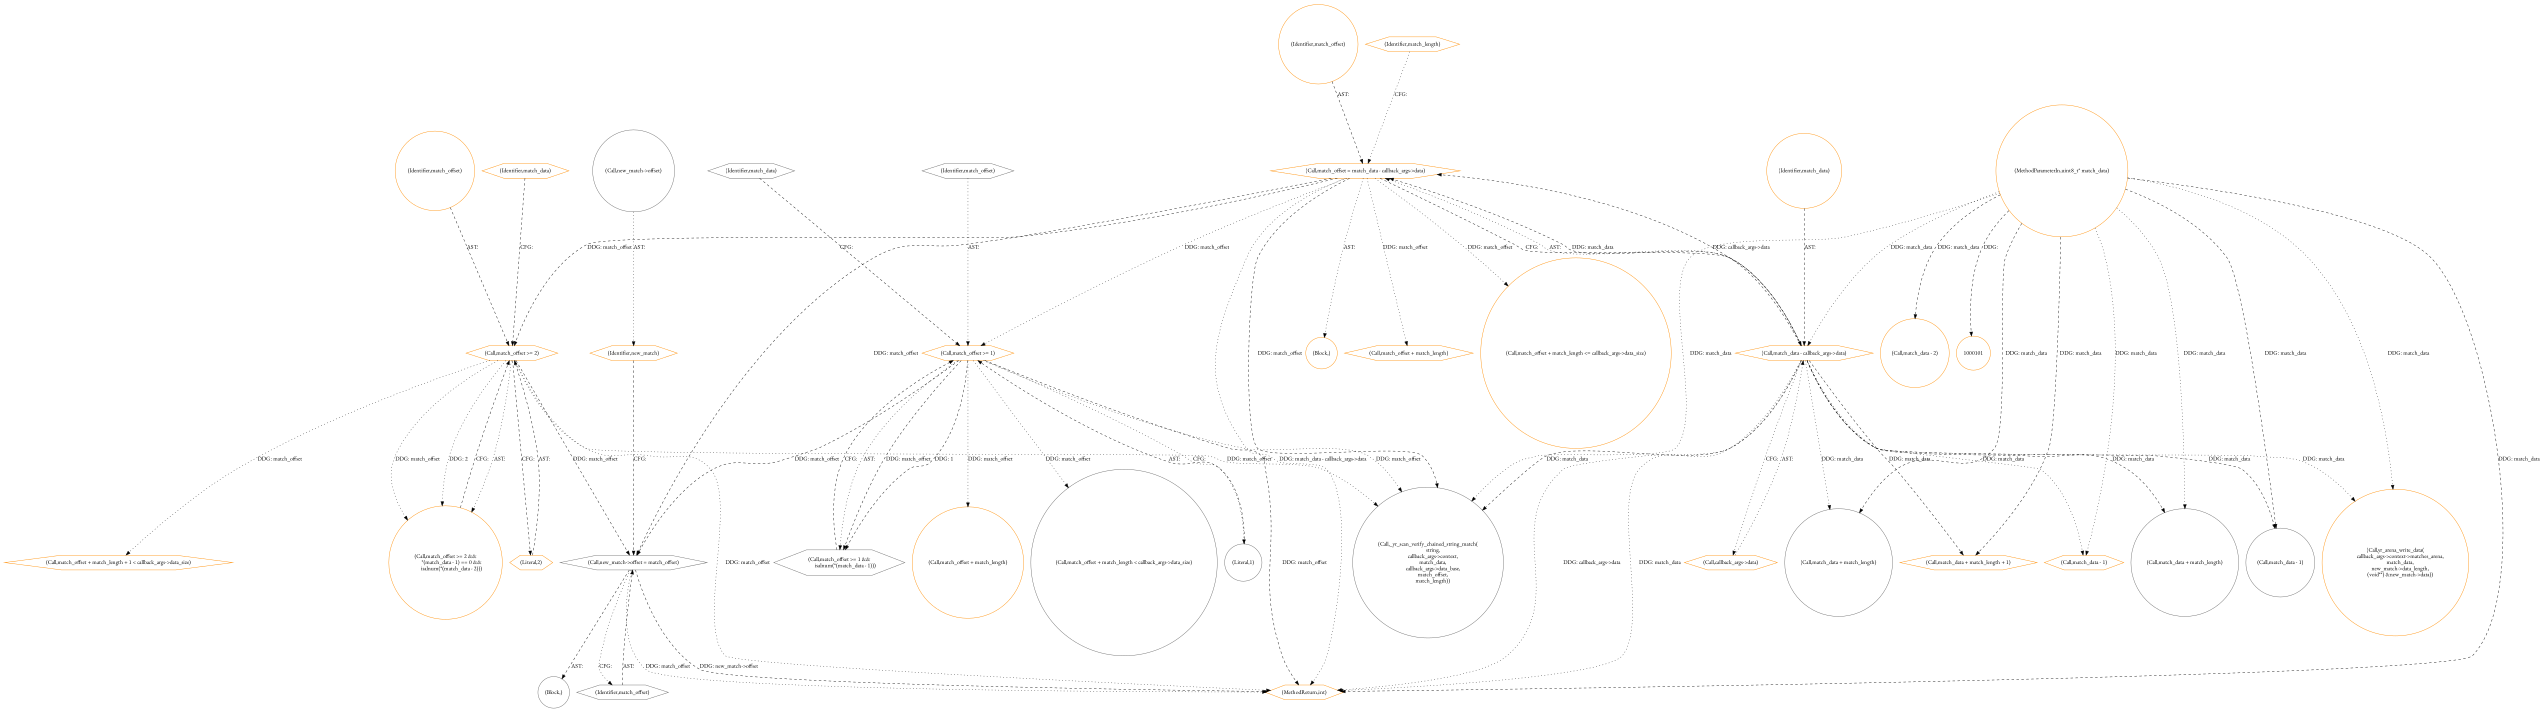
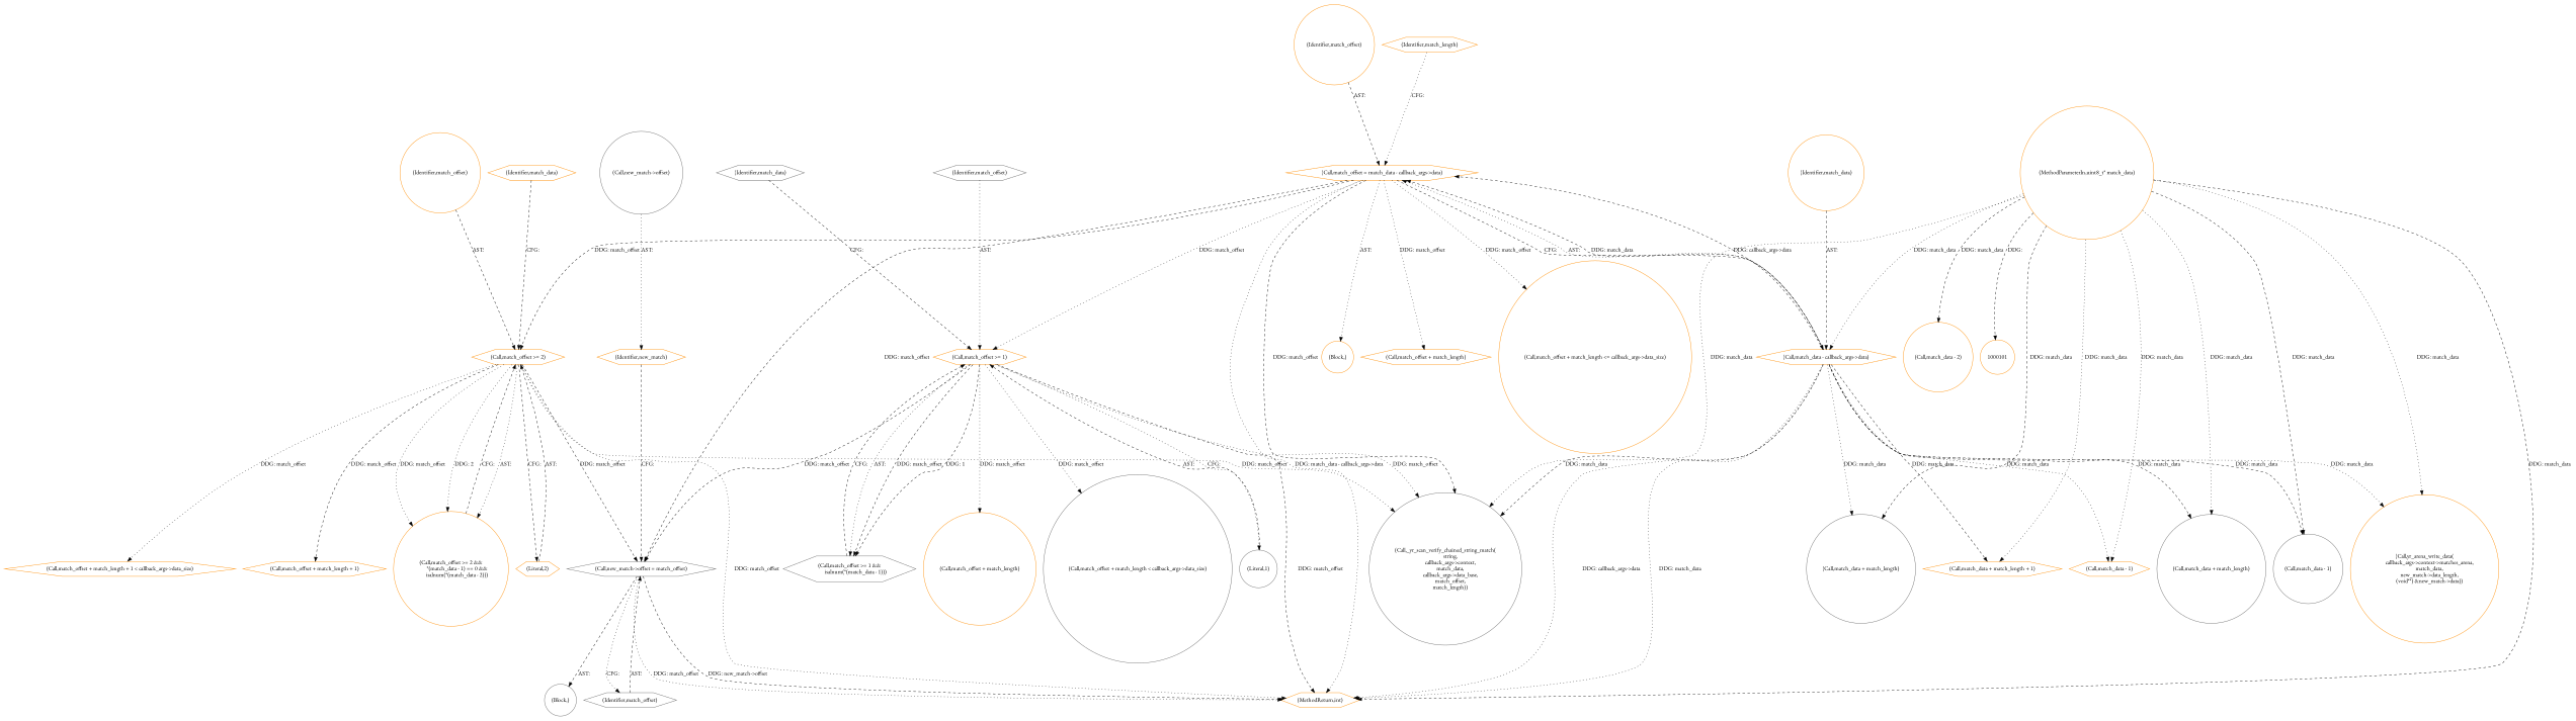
  digraph {
    fontname="EB Garamond"
    node [color=darkorange fontname="EB Garamond" shape=hexagon]
    edge [fontname="EB Garamond" style=dashed]
    n1 [color=gray40 label="(Call,new_match->offset = match_offset)"]
    n2 [color=gray40 label="(Identifier,match_offset)"]
    n3 [color=gray40 label="(Block,)" shape=circle]
    n4 [label="(MethodReturn,int)"]
    n5 [label="(Call,match_offset >= 2)"]
    n6 [label="(Call,match_offset + match_length + 1 < callback_args->data_size)"]
+   n7 [label="(Call,match_offset + match_length + 1)"]
    n8 [label="(Call,match_offset >= 2 &&\n          *(match_data - 1) == 0 &&\n          isalnum(*(match_data - 2)))" shape=circle]
    n9 [label="(Literal,2)"]
    n10 [color=gray40 label="(Call,_yr_scan_verify_chained_string_match(\n        string,\n        callback_args->context,\n        match_data,\n        callback_args->data_base,\n        match_offset,\n        match_length))" shape=circle]
    n11 [label="(Call,match_offset = match_data - callback_args->data)"]
    n12 [label="(Call,match_data - callback_args->data)"]
    n13 [label="(Call,match_offset >= 1)"]
    n14 [label="(Block,)" shape=circle]
    n15 [label="(Call,match_offset + match_length)"]
    n16 [label="(Call,match_offset + match_length <= callback_args->data_size)" shape=circle]
    n17 [color=gray40 label="(Call,match_data + match_length)" shape=circle]
    n18 [color=gray40 label="(Call,match_data - 1)" shape=circle]
    n19 [label="(Call,yr_arena_write_data(\n        callback_args->context->matches_arena,\n        match_data,\n        new_match->data_length,\n        (void**) &new_match->data))" shape=circle]
    n20 [label="(Call,match_data + match_length + 1)"]
-   n21 [label="(Call,callback_args->data)"]
    n22 [color=gray40 label="(Call,match_data + match_length)" shape=circle]
    n23 [label="(Call,match_data - 1)"]
    n24 [color=gray40 label="(Call,match_offset >= 1 &&\n          isalnum(*(match_data - 1)))"]
    n25 [label="(Call,match_offset + match_length)" shape=circle]
    n26 [color=gray40 label="(Call,match_offset + match_length < callback_args->data_size)" shape=circle]
    n27 [color=gray40 label="(Literal,1)" shape=circle]
    n28 [label="(MethodParameterIn,uint8_t* match_data)" shape=circle]
    n29 [label="(Call,match_data - 2)" shape=circle]
    1000101 [shape=circle]
    n31 [label="(Identifier,new_match)"]
    n32 [color=gray40 label="(Call,new_match->offset)" shape=circle]
    n33 [label="(Identifier,match_data)" shape=circle]
    n34 [color=gray40 label="(Identifier,match_data)"]
    n35 [color=gray40 label="(Identifier,match_offset)"]
    n36 [label="(Identifier,match_offset)" shape=circle]
    n37 [label="(Identifier,match_offset)" shape=circle]
    n38 [label="(Identifier,match_data)"]
    n39 [label="(Identifier,match_length)"]
    n1 -> n2 [label="CFG: " style=dotted]
    n1 -> n3 [label="AST: "]
    n1 -> n4 [label="DDG: match_offset" style=dotted]
    n1 -> n4 [label="DDG: new_match->offset"]
    n2 -> n1 [label="AST: "]
    n5 -> n1 [label="DDG: match_offset"]
    n5 -> n4 [label="DDG: match_offset" style=dotted]
    n5 -> n6 [label="DDG: match_offset" style=dotted]
+   n5 -> n7 [label="DDG: match_offset"]
    n5 -> n8 [label="AST: " style=dotted]
    n5 -> n8 [label="DDG: match_offset" style=dotted]
    n5 -> n8 [label="DDG: 2" style=dotted]
    n5 -> n9 [label="CFG: "]
    n5 -> n10 [label="DDG: match_offset" style=dotted]
    n8 -> n5 [label="CFG: "]
    n9 -> n5 [label="AST: "]
    n11 -> n1 [label="DDG: match_offset"]
    n11 -> n4 [label="DDG: match_data - callback_args->data" style=dotted]
    n11 -> n5 [label="DDG: match_offset"]
    n11 -> n10 [label="DDG: match_offset"]
    n11 -> n12 [label="CFG: "]
    n11 -> n13 [label="DDG: match_offset" style=dotted]
    n11 -> n14 [label="AST: " style=dotted]
    n11 -> n15 [label="DDG: match_offset" style=dotted]
    n11 -> n16 [label="DDG: match_offset" style=dotted]
    n12 -> n4 [label="DDG: match_data" style=dotted]
    n12 -> n4 [label="DDG: callback_args->data" style=dotted]
    n12 -> n10 [label="DDG: match_data"]
    n12 -> n11 [label="AST: " style=dotted]
    n12 -> n11 [label="DDG: match_data"]
    n12 -> n11 [label="DDG: callback_args->data"]
    n12 -> n17 [label="DDG: match_data" style=dotted]
    n12 -> n18 [label="DDG: match_data"]
    n12 -> n19 [label="DDG: match_data" style=dotted]
    n12 -> n20 [label="DDG: match_data"]
-   n12 -> n21 [label="CFG: " style=dotted]
    n12 -> n22 [label="DDG: match_data"]
    n12 -> n23 [label="DDG: match_data" style=dotted]
    n13 -> n1 [label="DDG: match_offset"]
    n13 -> n4 [label="DDG: match_offset"]
    n13 -> n10 [label="DDG: match_offset" style=dotted]
    n13 -> n24 [label="AST: " style=dotted]
    n13 -> n24 [label="DDG: match_offset"]
    n13 -> n24 [label="DDG: 1"]
    n13 -> n25 [label="DDG: match_offset" style=dotted]
    n13 -> n26 [label="DDG: match_offset" style=dotted]
    n13 -> n27 [label="CFG: " style=dotted]
-   n21 -> n12 [label="AST: " style=dotted]
    n24 -> n13 [label="CFG: "]
    n27 -> n13 [label="AST: "]
    n28 -> n4 [label="DDG: match_data"]
    n28 -> n10 [label="DDG: match_data" style=dotted]
    n28 -> n12 [label="DDG: match_data" style=dotted]
    n28 -> n17 [label="DDG: match_data"]
    n28 -> n18 [label="DDG: match_data"]
    n28 -> n19 [label="DDG: match_data" style=dotted]
-   n28 -> n20 [label="DDG: match_data"]
+   n28 -> n20 [label="DDG: match_data" style=dotted]
    n28 -> n22 [label="DDG: match_data" style=dotted]
    n28 -> n23 [label="DDG: match_data" style=dotted]
    n28 -> n29 [label="DDG: match_data"]
    n28 -> 1000101 [label="DDG: "]
    n31 -> n1 [label="CFG: "]
    n32 -> n31 [label="AST: " style=dotted]
    n33 -> n12 [label="AST: "]
    n34 -> n13 [label="CFG: "]
    n35 -> n13 [label="AST: " style=dotted]
    n36 -> n5 [label="AST: "]
    n37 -> n11 [label="AST: "]
    n38 -> n5 [label="CFG: "]
    n39 -> n11 [label="CFG: " style=dotted]
  }
